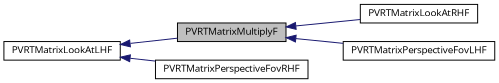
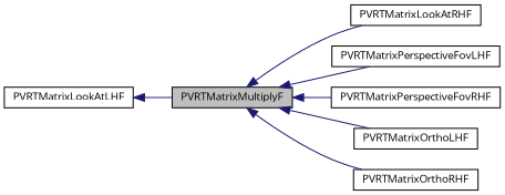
  digraph {
    fontname="Open Sans"
    rankdir=LR
    node [color=black fillcolor=white fontname="Open Sans" fontsize=10 shape=record style=filled]
    edge [color=midnightblue dir=back fontname="Open Sans" fontsize=10 labelfontname=Helvetica labelfontsize=10 style=solid]
    n1 [fillcolor=grey75 fontcolor=black height=0.2 label=PVRTMatrixMultiplyF width=0.4]
    n2 [height=0.2 label=PVRTMatrixLookAtRHF width=0.4]
    n3 [height=0.2 label=PVRTMatrixPerspectiveFovLHF width=0.4]
    n4 [height=0.2 label=PVRTMatrixPerspectiveFovRHF width=0.4]
+   n5 [height=0.2 label=PVRTMatrixOrthoLHF width=0.4]
+   n6 [height=0.2 label=PVRTMatrixOrthoRHF width=0.4]
    n7 [height=0.2 label=PVRTMatrixLookAtLHF width=0.4]
    n1 -> n2
    n1 -> n3
-   n7 -> n4
+   n1 -> n4
+   n1 -> n5
+   n1 -> n6
    n7 -> n1
  }
